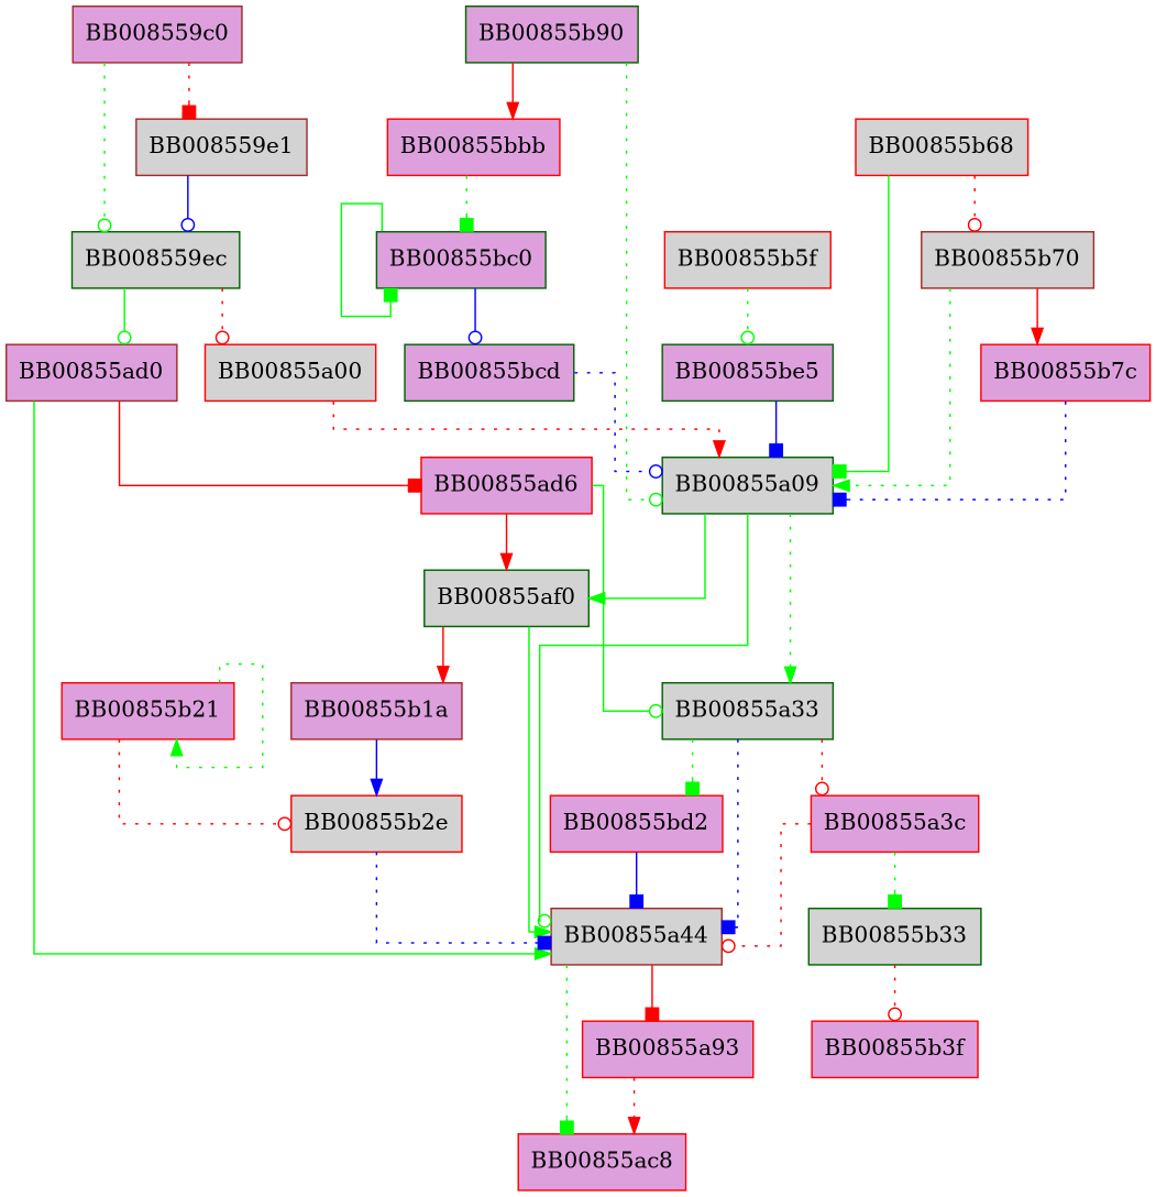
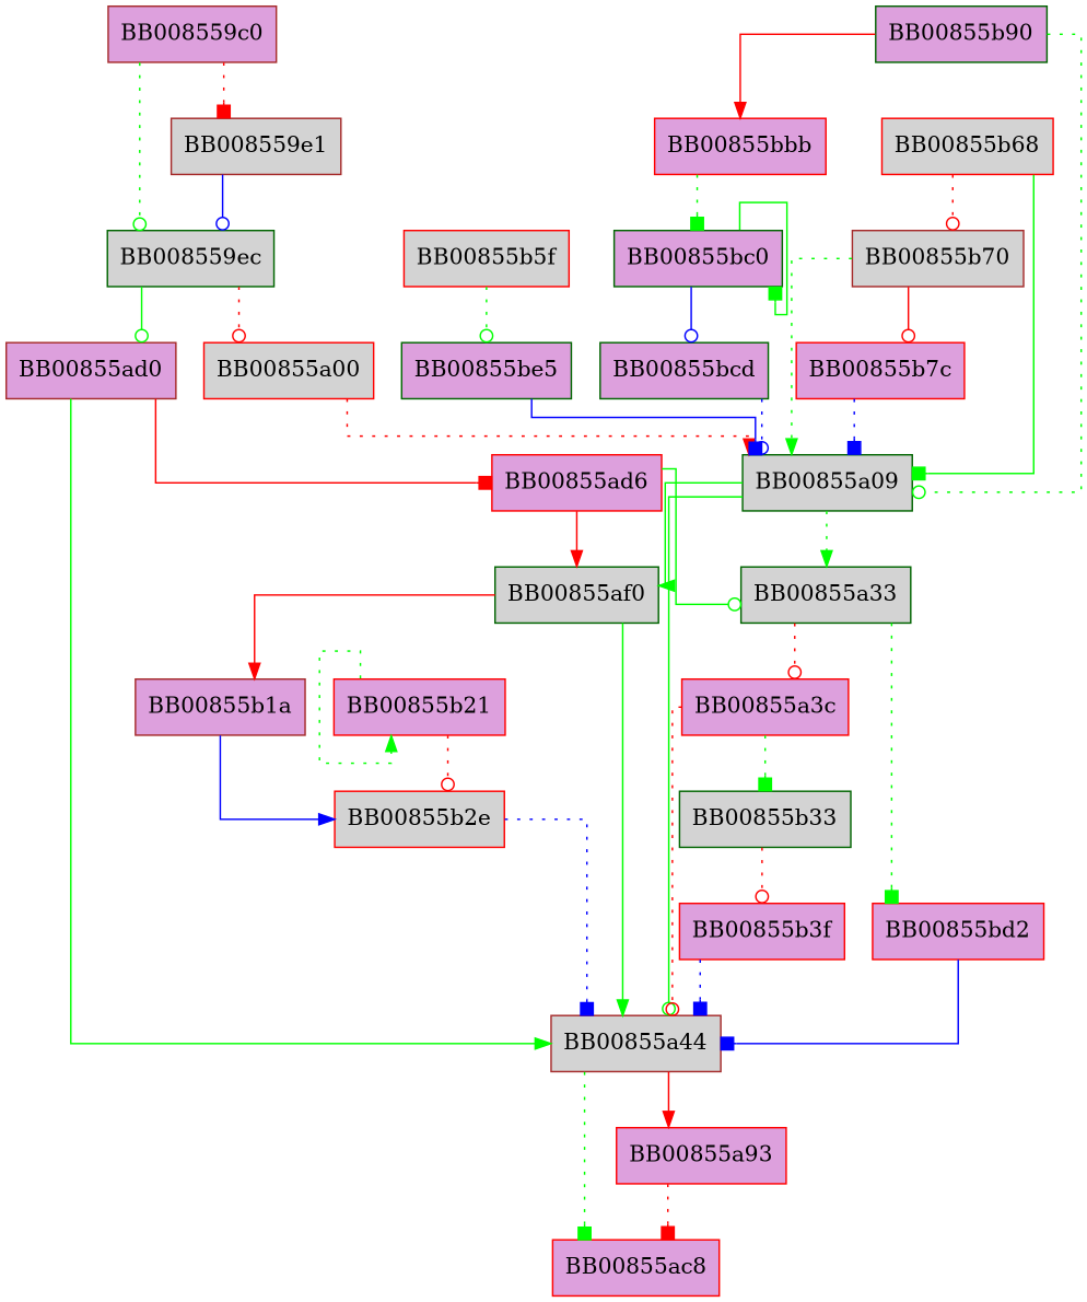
  digraph {
    splines=ortho
    node [color=red fillcolor=plum shape=box style=filled]
    edge [arrowhead=odot color=green style=dotted]
    BB008559c0 [color=brown]
    BB008559ec [color=darkgreen fillcolor=lightgrey]
    BB008559e1 [color=brown fillcolor=lightgrey]
    BB00855ad0 [color=brown]
    BB00855a00 [fillcolor=lightgrey]
    BB00855a44 [color=brown fillcolor=lightgrey]
    BB00855ad6
    BB00855a09 [color=darkgreen fillcolor=lightgrey]
    BB00855ac8
    BB00855a93
    BB00855af0 [color=darkgreen fillcolor=lightgrey]
    BB00855a33 [color=darkgreen fillcolor=lightgrey]
    BB00855b90 [color=darkgreen]
    BB00855bbb
    BB00855b5f [fillcolor=lightgrey]
    BB00855be5 [color=darkgreen]
    BB00855b1a [color=brown]
    BB00855bd2
    BB00855a3c
    BB00855b2e [fillcolor=lightgrey]
    BB00855b33 [color=darkgreen fillcolor=lightgrey]
    BB00855b3f
    BB00855b21
    BB00855bc0 [color=darkgreen]
    BB00855b68 [fillcolor=lightgrey]
    BB00855b70 [color=brown fillcolor=lightgrey]
    BB00855b7c
    BB00855bcd [color=darkgreen]
    BB008559c0 -> BB008559ec
    BB008559c0 -> BB008559e1 [arrowhead=box color=red]
    BB008559ec -> BB00855ad0 [style=solid]
    BB008559ec -> BB00855a00 [color=red]
    BB008559e1 -> BB008559ec [color=blue style=solid]
    BB00855ad0 -> BB00855a44 [arrowhead=normal style=solid]
    BB00855ad0 -> BB00855ad6 [arrowhead=box color=red style=solid]
    BB00855a00 -> BB00855a09 [arrowhead=normal color=red]
    BB00855a44 -> BB00855ac8 [arrowhead=box]
-   BB00855a44 -> BB00855a93 [arrowhead=box color=red style=solid]
+   BB00855a44 -> BB00855a93 [arrowhead=normal color=red style=solid]
    BB00855ad6 -> BB00855af0 [arrowhead=normal color=red style=solid]
    BB00855ad6 -> BB00855a33 [style=solid]
    BB00855a09 -> BB00855a44 [style=solid]
    BB00855a09 -> BB00855af0 [arrowhead=normal style=solid]
    BB00855a09 -> BB00855a33 [arrowhead=normal]
-   BB00855a93 -> BB00855ac8 [arrowhead=normal color=red]
+   BB00855a93 -> BB00855ac8 [arrowhead=box color=red]
    BB00855af0 -> BB00855a44 [arrowhead=normal style=solid]
    BB00855af0 -> BB00855b1a [arrowhead=normal color=red style=solid]
    BB00855a33 -> BB00855bd2 [arrowhead=box]
    BB00855a33 -> BB00855a3c [color=red]
    BB00855b90 -> BB00855a09
    BB00855b90 -> BB00855bbb [arrowhead=normal color=red style=solid]
    BB00855bbb -> BB00855bc0 [arrowhead=box]
    BB00855b5f -> BB00855be5
    BB00855be5 -> BB00855a09 [arrowhead=box color=blue style=solid]
    BB00855b1a -> BB00855b2e [arrowhead=normal color=blue style=solid]
    BB00855bd2 -> BB00855a44 [arrowhead=box color=blue style=solid]
    BB00855a3c -> BB00855a44 [color=red]
    BB00855a3c -> BB00855b33 [arrowhead=box]
    BB00855b2e -> BB00855a44 [arrowhead=box color=blue]
    BB00855b33 -> BB00855b3f [color=red]
-   BB00855a33 -> BB00855a44 [arrowhead=box color=blue]
+   BB00855b3f -> BB00855a44 [arrowhead=box color=blue]
    BB00855b21 -> BB00855b2e [color=red]
    BB00855b21 -> BB00855b21 [arrowhead=normal]
    BB00855bc0 -> BB00855bc0 [arrowhead=box style=solid]
    BB00855bc0 -> BB00855bcd [color=blue style=solid]
    BB00855b68 -> BB00855a09 [arrowhead=box style=solid]
    BB00855b68 -> BB00855b70 [color=red]
    BB00855b70 -> BB00855a09 [arrowhead=normal]
-   BB00855b70 -> BB00855b7c [arrowhead=normal color=red style=solid]
+   BB00855b70 -> BB00855b7c [color=red style=solid]
    BB00855b7c -> BB00855a09 [arrowhead=box color=blue]
    BB00855bcd -> BB00855a09 [color=blue]
  }
